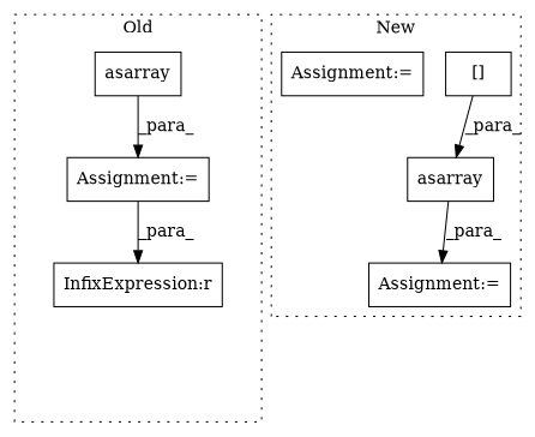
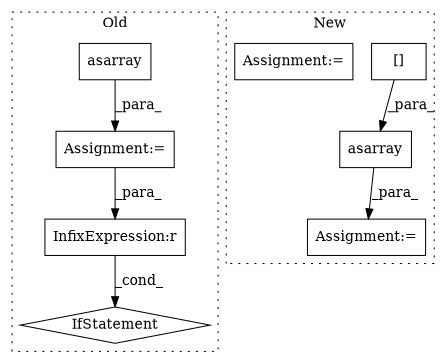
  digraph {
    node [a=7 l=1 shape=box]
    n1 [a=32 l="8,1" label=asarray s="4295,4312"]
    n2 [label="Assignment:=" s=4288]
    n3 [a=27 l=3 label="InfixExpression:r" s=4719]
+   n4 [a=25 l="4,2" label=IfStatement s="4701,4723" shape=diamond]
    n5 [a=2 l="23,2" label="[]" s="4421,4475"]
    n6 [a=32 l="8,1" label=asarray s="4413,4477"]
    n7 [label="Assignment:=" s=3140]
    n8 [label="Assignment:=" s=4392]
    subgraph cluster_1 {
      label=Old
      style=dotted
      n1
      n2
      n3
+     n4
    }
    subgraph cluster_2 {
      label=New
      style=dotted
      n5
      n6
      n7
      n8
    }
    n1 -> n2 [label=_para_]
    n2 -> n3 [label=_para_]
+   n3 -> n4 [label=_cond_]
    n5 -> n6 [label=_para_]
    n6 -> n8 [label=_para_]
  }
